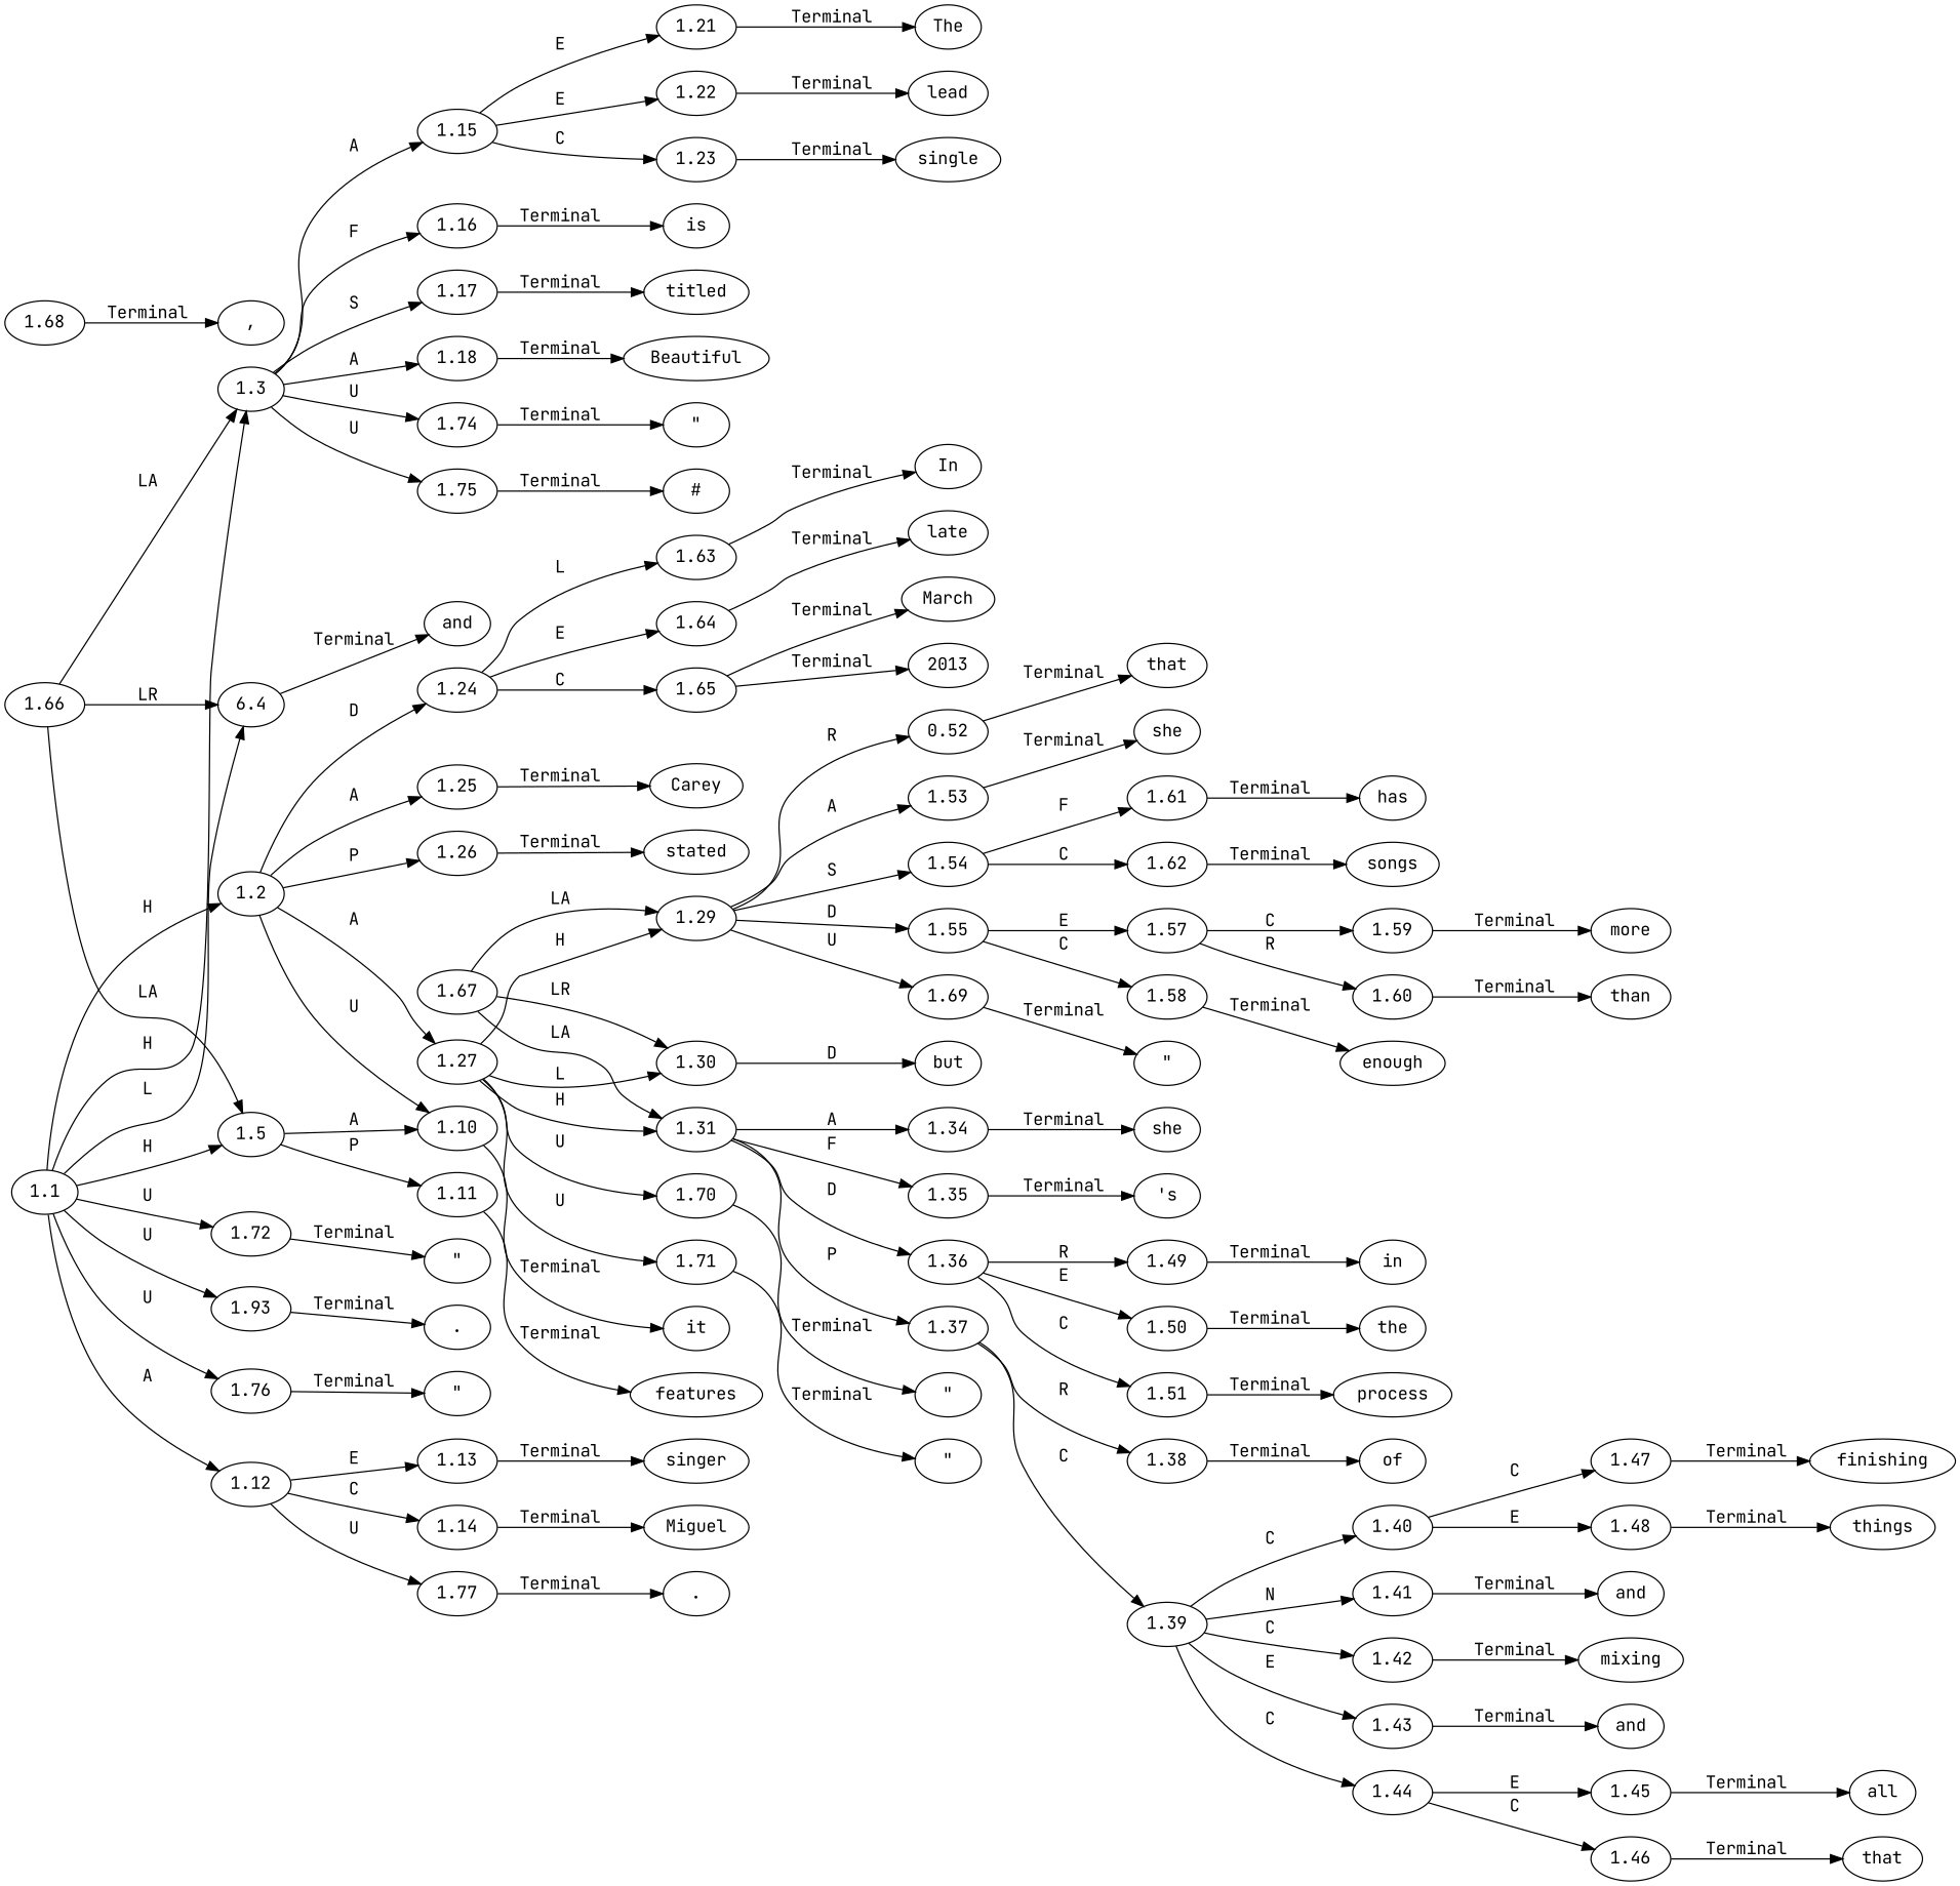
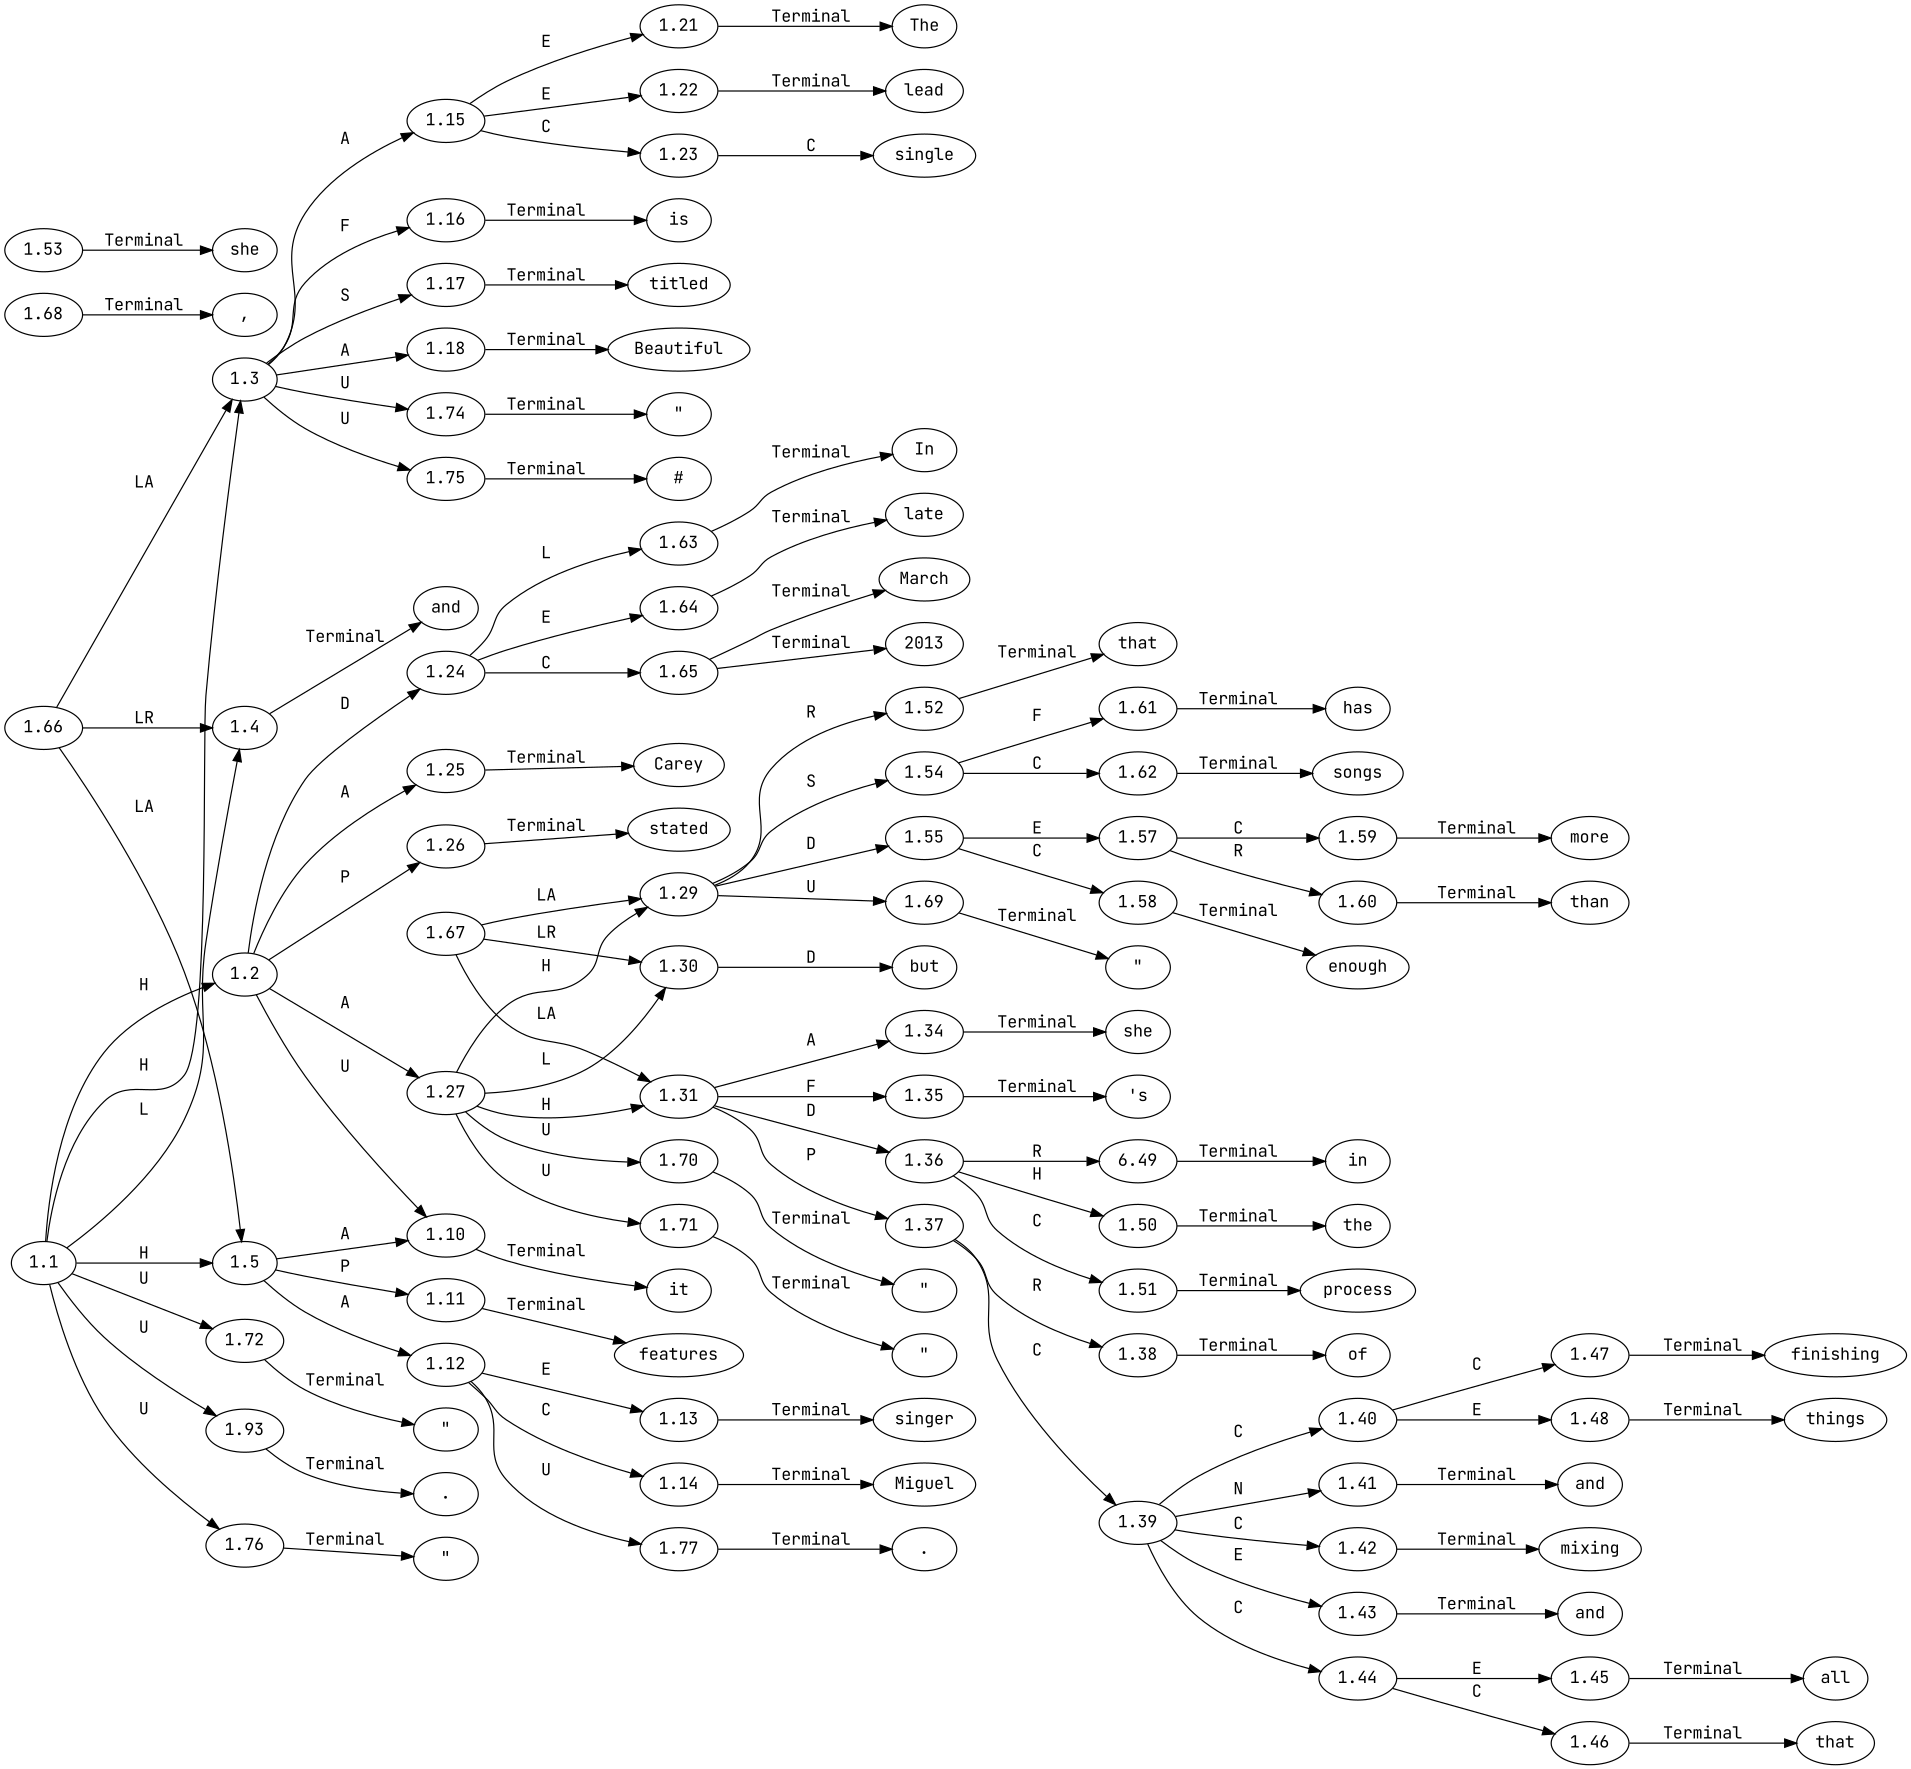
  digraph {
    fontname="JetBrains Mono"
    rankdir=LR
    node [fontname="JetBrains Mono" ordering=out]
    edge [fontname="JetBrains Mono" ordering=out]
    n1 [label=In]
    n2 [label="\""]
    n3 [label=has]
    n4 [label=more]
    n5 [label=than]
    n6 [label=enough]
    n7 [label=songs]
    n8 [label="\""]
    n9 [label=but]
    n10 [label="\""]
    n11 [label=she]
    n12 [label=late]
    n13 [label="'s"]
    n14 [label=in]
    n15 [label=the]
    n16 [label=process]
    n17 [label=of]
    n18 [label=finishing]
    n19 [label=things]
    n20 [label=and]
    n21 [label=mixing]
    n22 [label=and]
    n23 [label=March]
    n24 [label=all]
    n25 [label=that]
    n26 [label="\""]
    n27 [label="."]
    n28 [label=The]
    n29 [label=lead]
    n30 [label=single]
    n31 [label=is]
    n32 [label=titled]
    n33 [label="\""]
    n34 [label=2013]
    n35 [label="#"]
    n36 [label=Beautiful]
    n37 [label="\""]
    n38 [label=and]
    n39 [label=it]
    n40 [label=features]
    n41 [label=singer]
    n42 [label=Miguel]
    n43 [label="."]
    n44 [label=","]
    n45 [label=Carey]
    n46 [label=stated]
    n47 [label=that]
    n48 [label=she]
    n49 [label=1.1]
    n50 [label=1.2]
    n51 [label=1.3]
-   n52 [label=6.4]
+   n52 [label=1.4]
    n53 [label=1.5]
    n54 [label=1.72]
    n55 [label=1.93]
    n56 [label=1.76]
    n57 [label=1.24]
    n58 [label=1.25]
    n59 [label=1.26]
    n60 [label=1.27]
    n61 [label=1.10]
    n62 [label=1.15]
    n63 [label=1.16]
    n64 [label=1.17]
    n65 [label=1.18]
    n66 [label=1.74]
    n67 [label=1.75]
    n68 [label=1.11]
    n69 [label=1.12]
    n70 [label=1.63]
    n71 [label=1.64]
    n72 [label=1.65]
    n73 [label=1.29]
    n74 [label=1.30]
    n75 [label=1.31]
    n76 [label=1.70]
    n77 [label=1.71]
    n78 [label=1.68]
    n79 [label=1.21]
    n80 [label=1.22]
    n81 [label=1.23]
    n82 [label=1.13]
    n83 [label=1.14]
    n84 [label=1.77]
-   n85 [label=0.52]
+   n85 [label=1.52]
    n86 [label=1.53]
    n87 [label=1.54]
    n88 [label=1.55]
    n89 [label=1.69]
    n90 [label=1.34]
    n91 [label=1.35]
    n92 [label=1.36]
    n93 [label=1.37]
    n94 [label=1.61]
    n95 [label=1.62]
    n96 [label=1.57]
    n97 [label=1.58]
-   n98 [label=1.49]
+   n98 [label=6.49]
    n99 [label=1.50]
    n100 [label=1.51]
    n101 [label=1.38]
    n102 [label=1.39]
    n103 [label=1.40]
    n104 [label=1.41]
    n105 [label=1.42]
    n106 [label=1.43]
    n107 [label=1.44]
    n108 [label=1.47]
    n109 [label=1.48]
    n110 [label=1.45]
    n111 [label=1.46]
    n112 [label=1.59]
    n113 [label=1.60]
    n114 [label=1.66]
    n115 [label=1.67]
    n49 -> n50 [label=H]
    n49 -> n51 [label=H]
    n49 -> n52 [label=L]
    n49 -> n53 [label=H]
    n49 -> n54 [label=U]
    n49 -> n55 [label=U]
    n49 -> n56 [label=U]
    n50 -> n57 [label=D]
    n50 -> n58 [label=A]
    n50 -> n59 [label=P]
    n50 -> n60 [label=A]
    n50 -> n61 [label=U]
    n51 -> n62 [label=A]
    n51 -> n63 [label=F]
    n51 -> n64 [label=S]
    n51 -> n65 [label=A]
    n51 -> n66 [label=U]
    n51 -> n67 [label=U]
    n52 -> n38 [label=Terminal]
    n53 -> n61 [label=A]
    n53 -> n68 [label=P]
-   n49 -> n69 [label=A]
+   n53 -> n69 [label=A]
    n54 -> n26 [label=Terminal]
    n55 -> n27 [label=Terminal]
    n56 -> n37 [label=Terminal]
    n57 -> n70 [label=L]
    n57 -> n71 [label=E]
    n57 -> n72 [label=C]
    n58 -> n45 [label=Terminal]
    n59 -> n46 [label=Terminal]
    n60 -> n73 [label=H]
    n60 -> n74 [label=L]
    n60 -> n75 [label=H]
    n60 -> n76 [label=U]
    n60 -> n77 [label=U]
    n61 -> n39 [label=Terminal]
    n62 -> n79 [label=E]
    n62 -> n80 [label=E]
    n62 -> n81 [label=C]
    n63 -> n31 [label=Terminal]
    n64 -> n32 [label=Terminal]
    n65 -> n36 [label=Terminal]
    n66 -> n33 [label=Terminal]
    n67 -> n35 [label=Terminal]
    n68 -> n40 [label=Terminal]
    n69 -> n82 [label=E]
    n69 -> n83 [label=C]
    n69 -> n84 [label=U]
    n70 -> n1 [label=Terminal]
    n71 -> n12 [label=Terminal]
    n72 -> n23 [label=Terminal]
    n72 -> n34 [label=Terminal]
    n73 -> n85 [label=R]
-   n73 -> n86 [label=A]
    n73 -> n87 [label=S]
    n73 -> n88 [label=D]
    n73 -> n89 [label=U]
    n74 -> n9 [label=D]
    n75 -> n90 [label=A]
    n75 -> n91 [label=F]
    n75 -> n92 [label=D]
    n75 -> n93 [label=P]
    n76 -> n8 [label=Terminal]
    n77 -> n10 [label=Terminal]
    n78 -> n44 [label=Terminal]
    n79 -> n28 [label=Terminal]
    n80 -> n29 [label=Terminal]
-   n81 -> n30 [label=Terminal]
+   n81 -> n30 [label=C]
    n82 -> n41 [label=Terminal]
    n83 -> n42 [label=Terminal]
    n84 -> n43 [label=Terminal]
    n85 -> n47 [label=Terminal]
    n86 -> n48 [label=Terminal]
    n87 -> n94 [label=F]
    n87 -> n95 [label=C]
    n88 -> n96 [label=E]
    n88 -> n97 [label=C]
    n89 -> n2 [label=Terminal]
    n90 -> n11 [label=Terminal]
    n91 -> n13 [label=Terminal]
    n92 -> n98 [label=R]
-   n92 -> n99 [label=E]
+   n92 -> n99 [label=H]
    n92 -> n100 [label=C]
    n93 -> n101 [label=R]
    n93 -> n102 [label=C]
    n94 -> n3 [label=Terminal]
    n95 -> n7 [label=Terminal]
    n96 -> n112 [label=C]
    n96 -> n113 [label=R]
    n97 -> n6 [label=Terminal]
    n98 -> n14 [label=Terminal]
    n99 -> n15 [label=Terminal]
    n100 -> n16 [label=Terminal]
    n101 -> n17 [label=Terminal]
    n102 -> n103 [label=C]
    n102 -> n104 [label=N]
    n102 -> n105 [label=C]
    n102 -> n106 [label=E]
    n102 -> n107 [label=C]
    n103 -> n108 [label=C]
    n103 -> n109 [label=E]
    n104 -> n20 [label=Terminal]
    n105 -> n21 [label=Terminal]
    n106 -> n22 [label=Terminal]
    n107 -> n110 [label=E]
    n107 -> n111 [label=C]
    n108 -> n18 [label=Terminal]
    n109 -> n19 [label=Terminal]
    n110 -> n24 [label=Terminal]
    n111 -> n25 [label=Terminal]
    n112 -> n4 [label=Terminal]
    n113 -> n5 [label=Terminal]
    n114 -> n51 [label=LA]
    n114 -> n52 [label=LR]
    n114 -> n53 [label=LA]
    n115 -> n73 [label=LA]
    n115 -> n74 [label=LR]
    n115 -> n75 [label=LA]
  }
